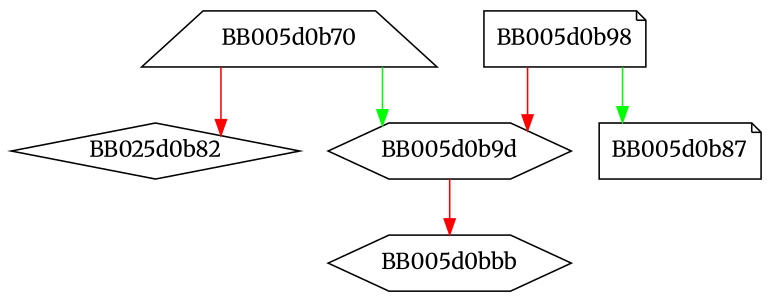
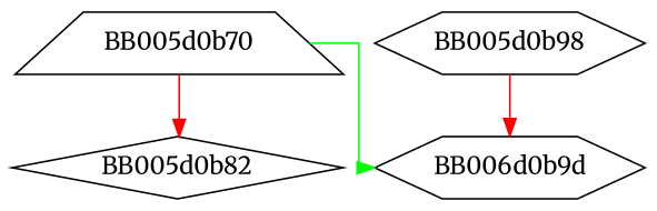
  digraph {
    fontname=Merriweather
    splines=ortho
    node [fontname=Merriweather shape=hexagon]
    edge [color=red fontname=Merriweather]
    BB005d0b70 [shape=trapezium]
-   BB005d0b82 [shape=diamond label=BB025d0b82]
-   BB005d0b9d
-   BB005d0b98 [shape=note]
-   BB005d0b87 [shape=note]
-   BB005d0bbb
+   BB005d0b82 [shape=diamond]
+   BB005d0b9d [label=BB006d0b9d]
+   BB005d0b98
    BB005d0b70 -> BB005d0b82
    BB005d0b70 -> BB005d0b9d [color=green]
-   BB005d0b9d -> BB005d0bbb
    BB005d0b98 -> BB005d0b9d
-   BB005d0b98 -> BB005d0b87 [color=green]
  }
